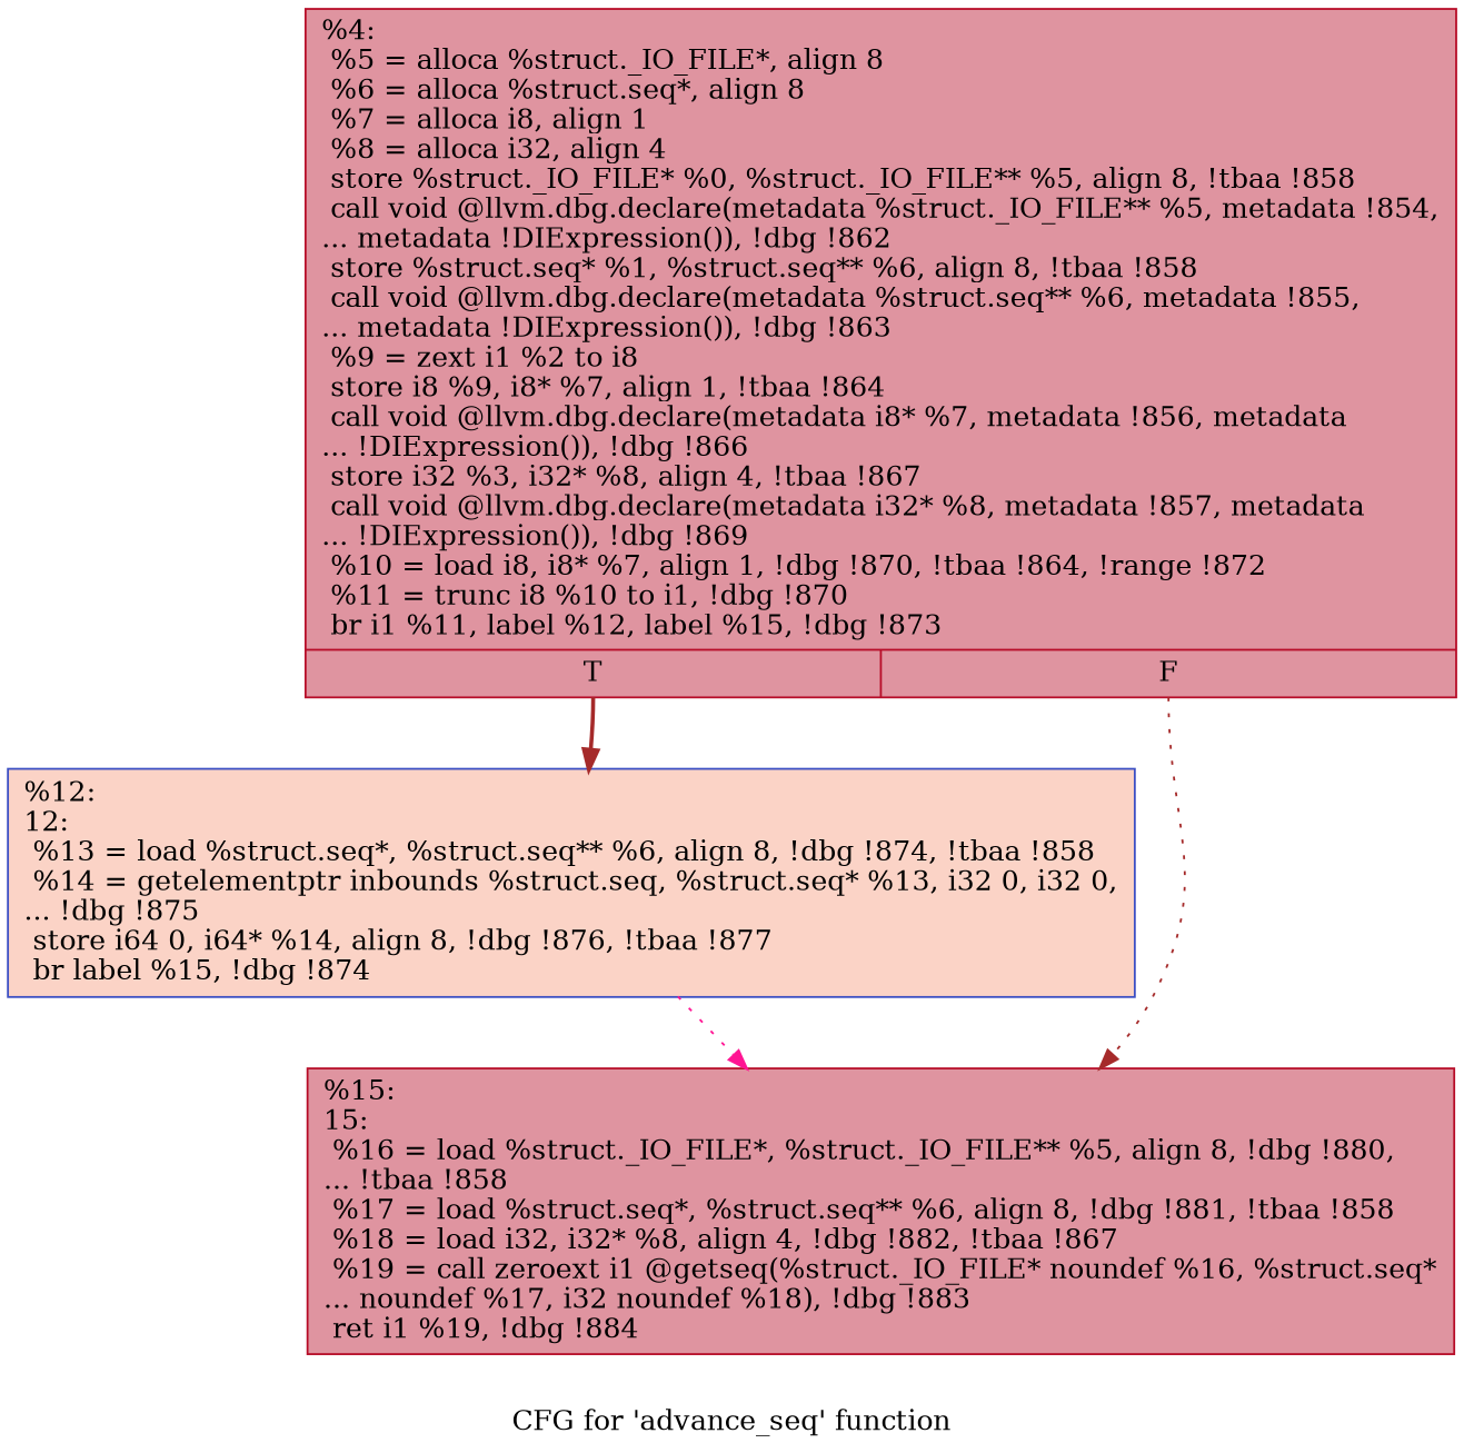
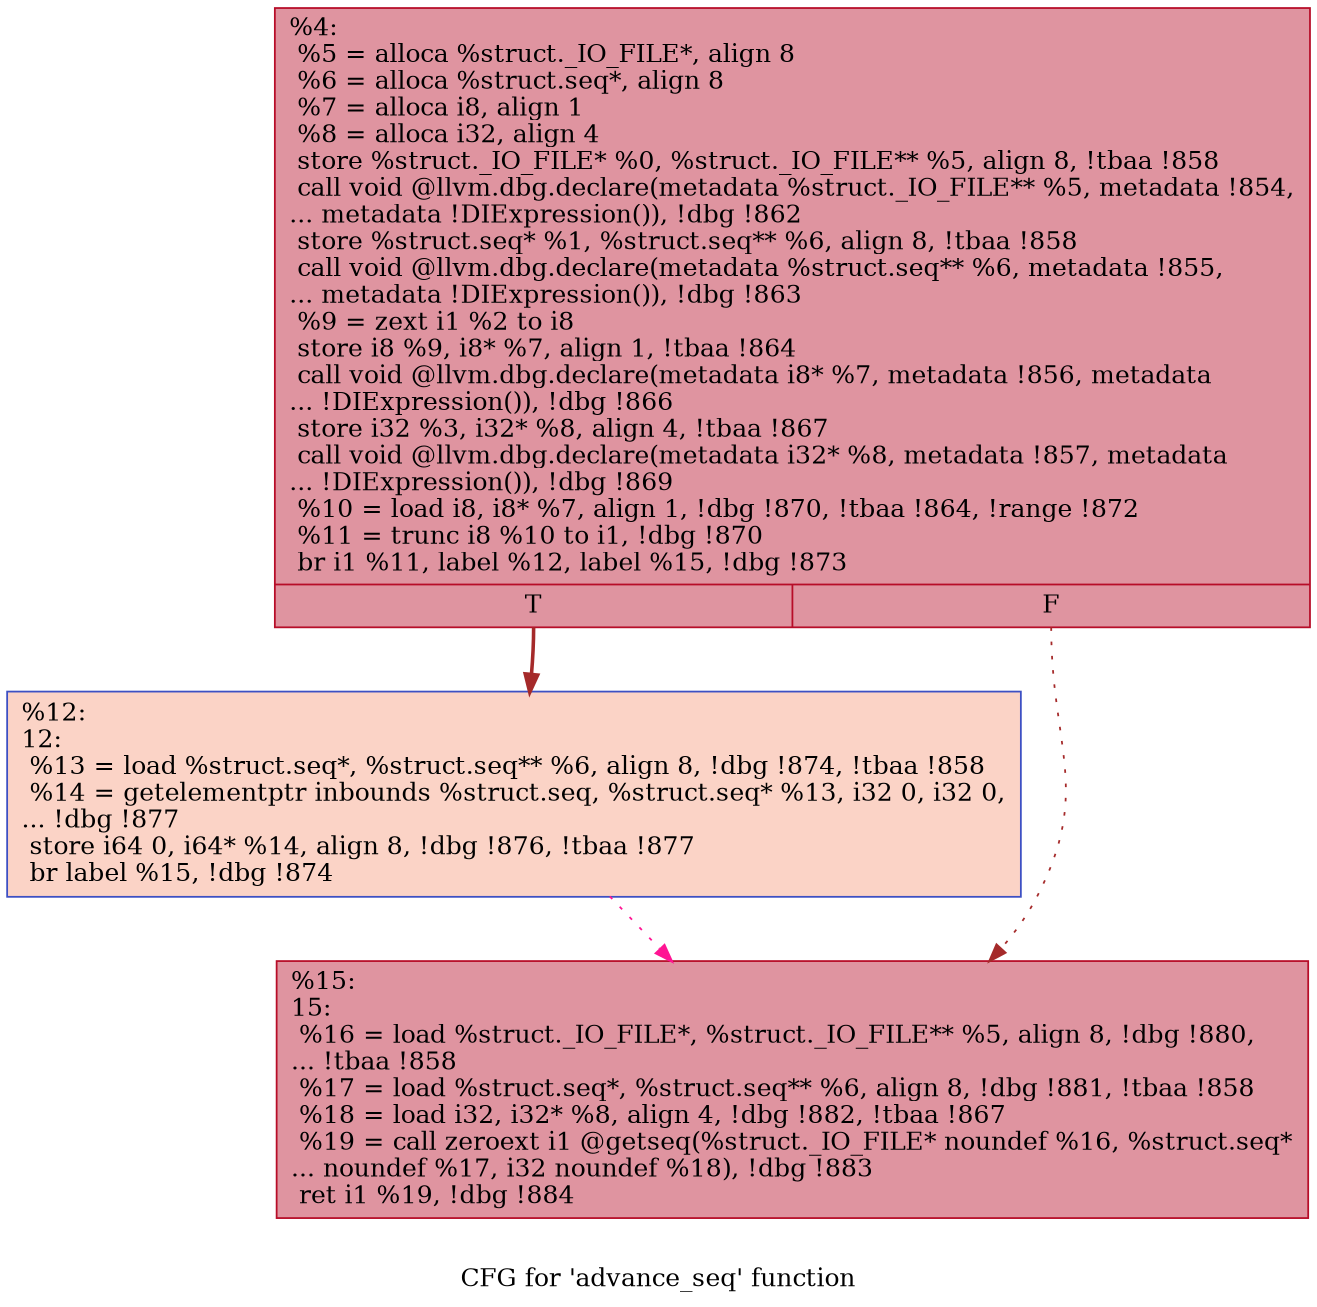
  digraph {
    label="CFG for 'advance_seq' function"
    node [color="#b70d28ff" fillcolor="#b70d2870" shape=record style=filled]
    edge [color=brown style=dotted]
    n1 [label="{%4:\l  %5 = alloca %struct._IO_FILE*, align 8\l  %6 = alloca %struct.seq*, align 8\l  %7 = alloca i8, align 1\l  %8 = alloca i32, align 4\l  store %struct._IO_FILE* %0, %struct._IO_FILE** %5, align 8, !tbaa !858\l  call void @llvm.dbg.declare(metadata %struct._IO_FILE** %5, metadata !854,\l... metadata !DIExpression()), !dbg !862\l  store %struct.seq* %1, %struct.seq** %6, align 8, !tbaa !858\l  call void @llvm.dbg.declare(metadata %struct.seq** %6, metadata !855,\l... metadata !DIExpression()), !dbg !863\l  %9 = zext i1 %2 to i8\l  store i8 %9, i8* %7, align 1, !tbaa !864\l  call void @llvm.dbg.declare(metadata i8* %7, metadata !856, metadata\l... !DIExpression()), !dbg !866\l  store i32 %3, i32* %8, align 4, !tbaa !867\l  call void @llvm.dbg.declare(metadata i32* %8, metadata !857, metadata\l... !DIExpression()), !dbg !869\l  %10 = load i8, i8* %7, align 1, !dbg !870, !tbaa !864, !range !872\l  %11 = trunc i8 %10 to i1, !dbg !870\l  br i1 %11, label %12, label %15, !dbg !873\l|{<s0>T|<s1>F}}"]
-   n2 [color="#3d50c3ff" fillcolor="#f59c7d70" label="{%12:\l12:                                               \l  %13 = load %struct.seq*, %struct.seq** %6, align 8, !dbg !874, !tbaa !858\l  %14 = getelementptr inbounds %struct.seq, %struct.seq* %13, i32 0, i32 0,\l... !dbg !875\l  store i64 0, i64* %14, align 8, !dbg !876, !tbaa !877\l  br label %15, !dbg !874\l}"]
+   n2 [color="#3d50c3ff" fillcolor="#f59c7d70" label="{%12:\l12:                                               \l  %13 = load %struct.seq*, %struct.seq** %6, align 8, !dbg !874, !tbaa !858\l  %14 = getelementptr inbounds %struct.seq, %struct.seq* %13, i32 0, i32 0,\l... !dbg !877\l  store i64 0, i64* %14, align 8, !dbg !876, !tbaa !877\l  br label %15, !dbg !874\l}"]
    n3 [label="{%15:\l15:                                               \l  %16 = load %struct._IO_FILE*, %struct._IO_FILE** %5, align 8, !dbg !880,\l... !tbaa !858\l  %17 = load %struct.seq*, %struct.seq** %6, align 8, !dbg !881, !tbaa !858\l  %18 = load i32, i32* %8, align 4, !dbg !882, !tbaa !867\l  %19 = call zeroext i1 @getseq(%struct._IO_FILE* noundef %16, %struct.seq*\l... noundef %17, i32 noundef %18), !dbg !883\l  ret i1 %19, !dbg !884\l}"]
    n1 -> n2 [tailport=s0 style=bold]
    n1 -> n3 [tailport=s1]
    n2 -> n3 [color=deeppink]
  }
